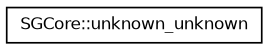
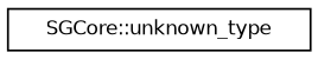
  digraph {
    rankdir=LR
-   n1 [color=black fillcolor=white fontname=Helvetica fontsize=10 height=0.2 label="SGCore::unknown_unknown" shape=record style=filled width=0.4]
+   n1 [color=black fillcolor=white fontname=Helvetica fontsize=10 height=0.2 label="SGCore::unknown_type" shape=record style=filled width=0.4]
  }
